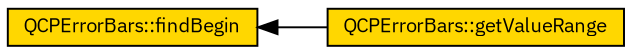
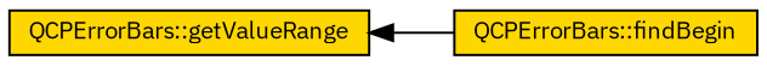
  digraph {
    rankdir=LR
    fontname="IBM Plex Sans"
    node [color=black fillcolor=gold fontname="IBM Plex Sans" fontsize=10 shape=record style=filled]
    n1 [fontcolor=black height=0.2 label="QCPErrorBars::findBegin" width=0.4]
    n2 [height=0.2 label="QCPErrorBars::getValueRange" width=0.4]
-   n1 -> n2 [color=black dir=back fontname="IBM Plex Sans" fontsize=10 labelfontname=Helvetica labelfontsize=10 style=solid]
+   n2 -> n1 [color=black dir=back fontname="IBM Plex Sans" fontsize=10 labelfontname=Helvetica labelfontsize=10 style=solid]
  }
